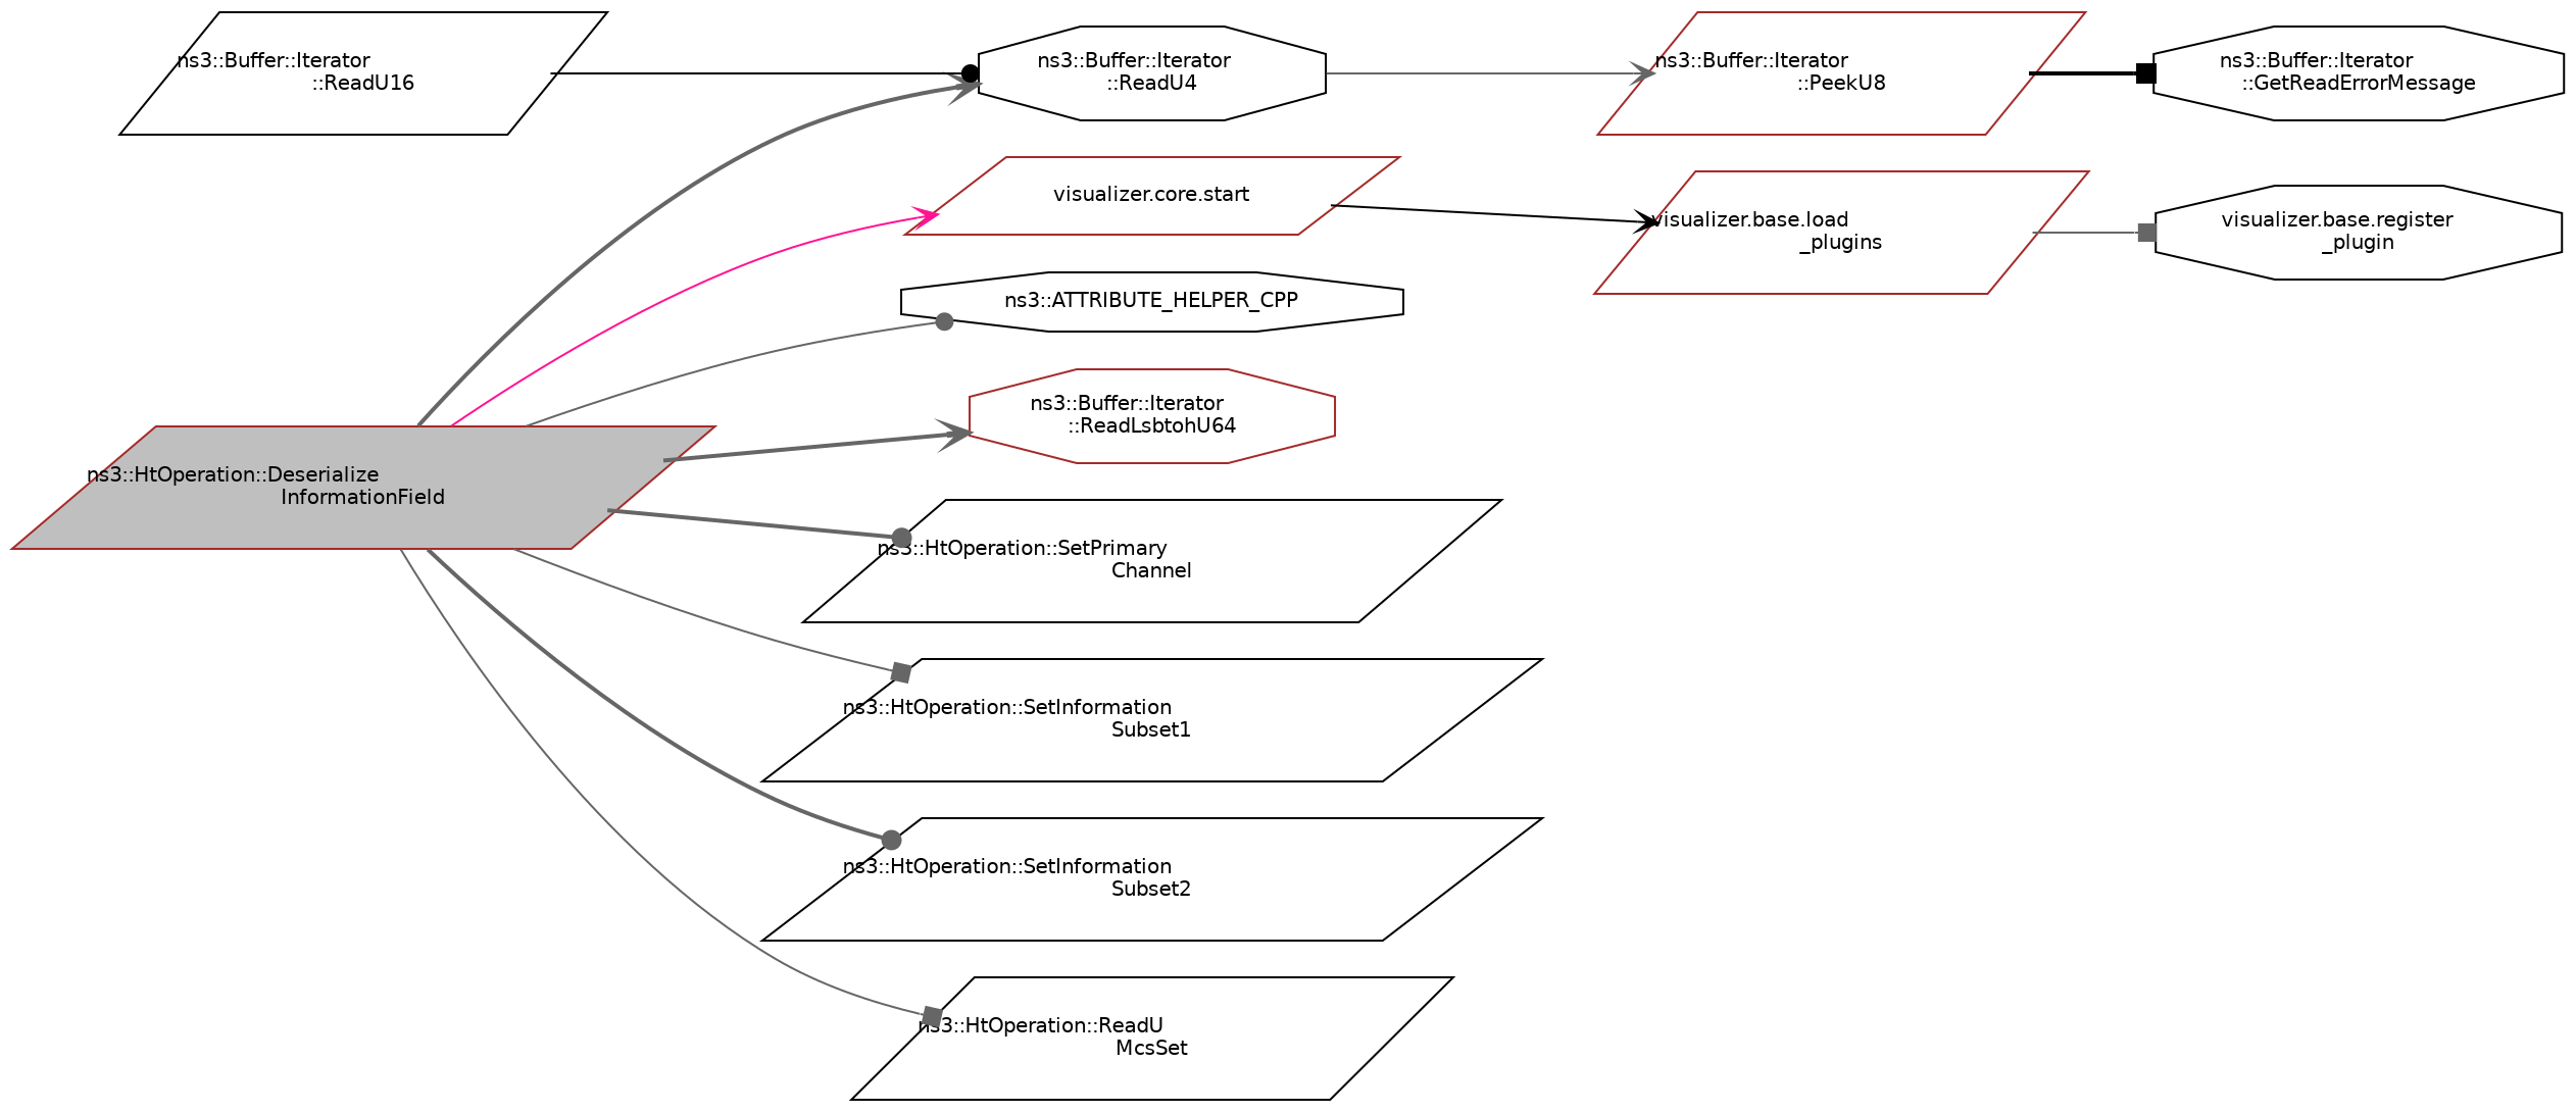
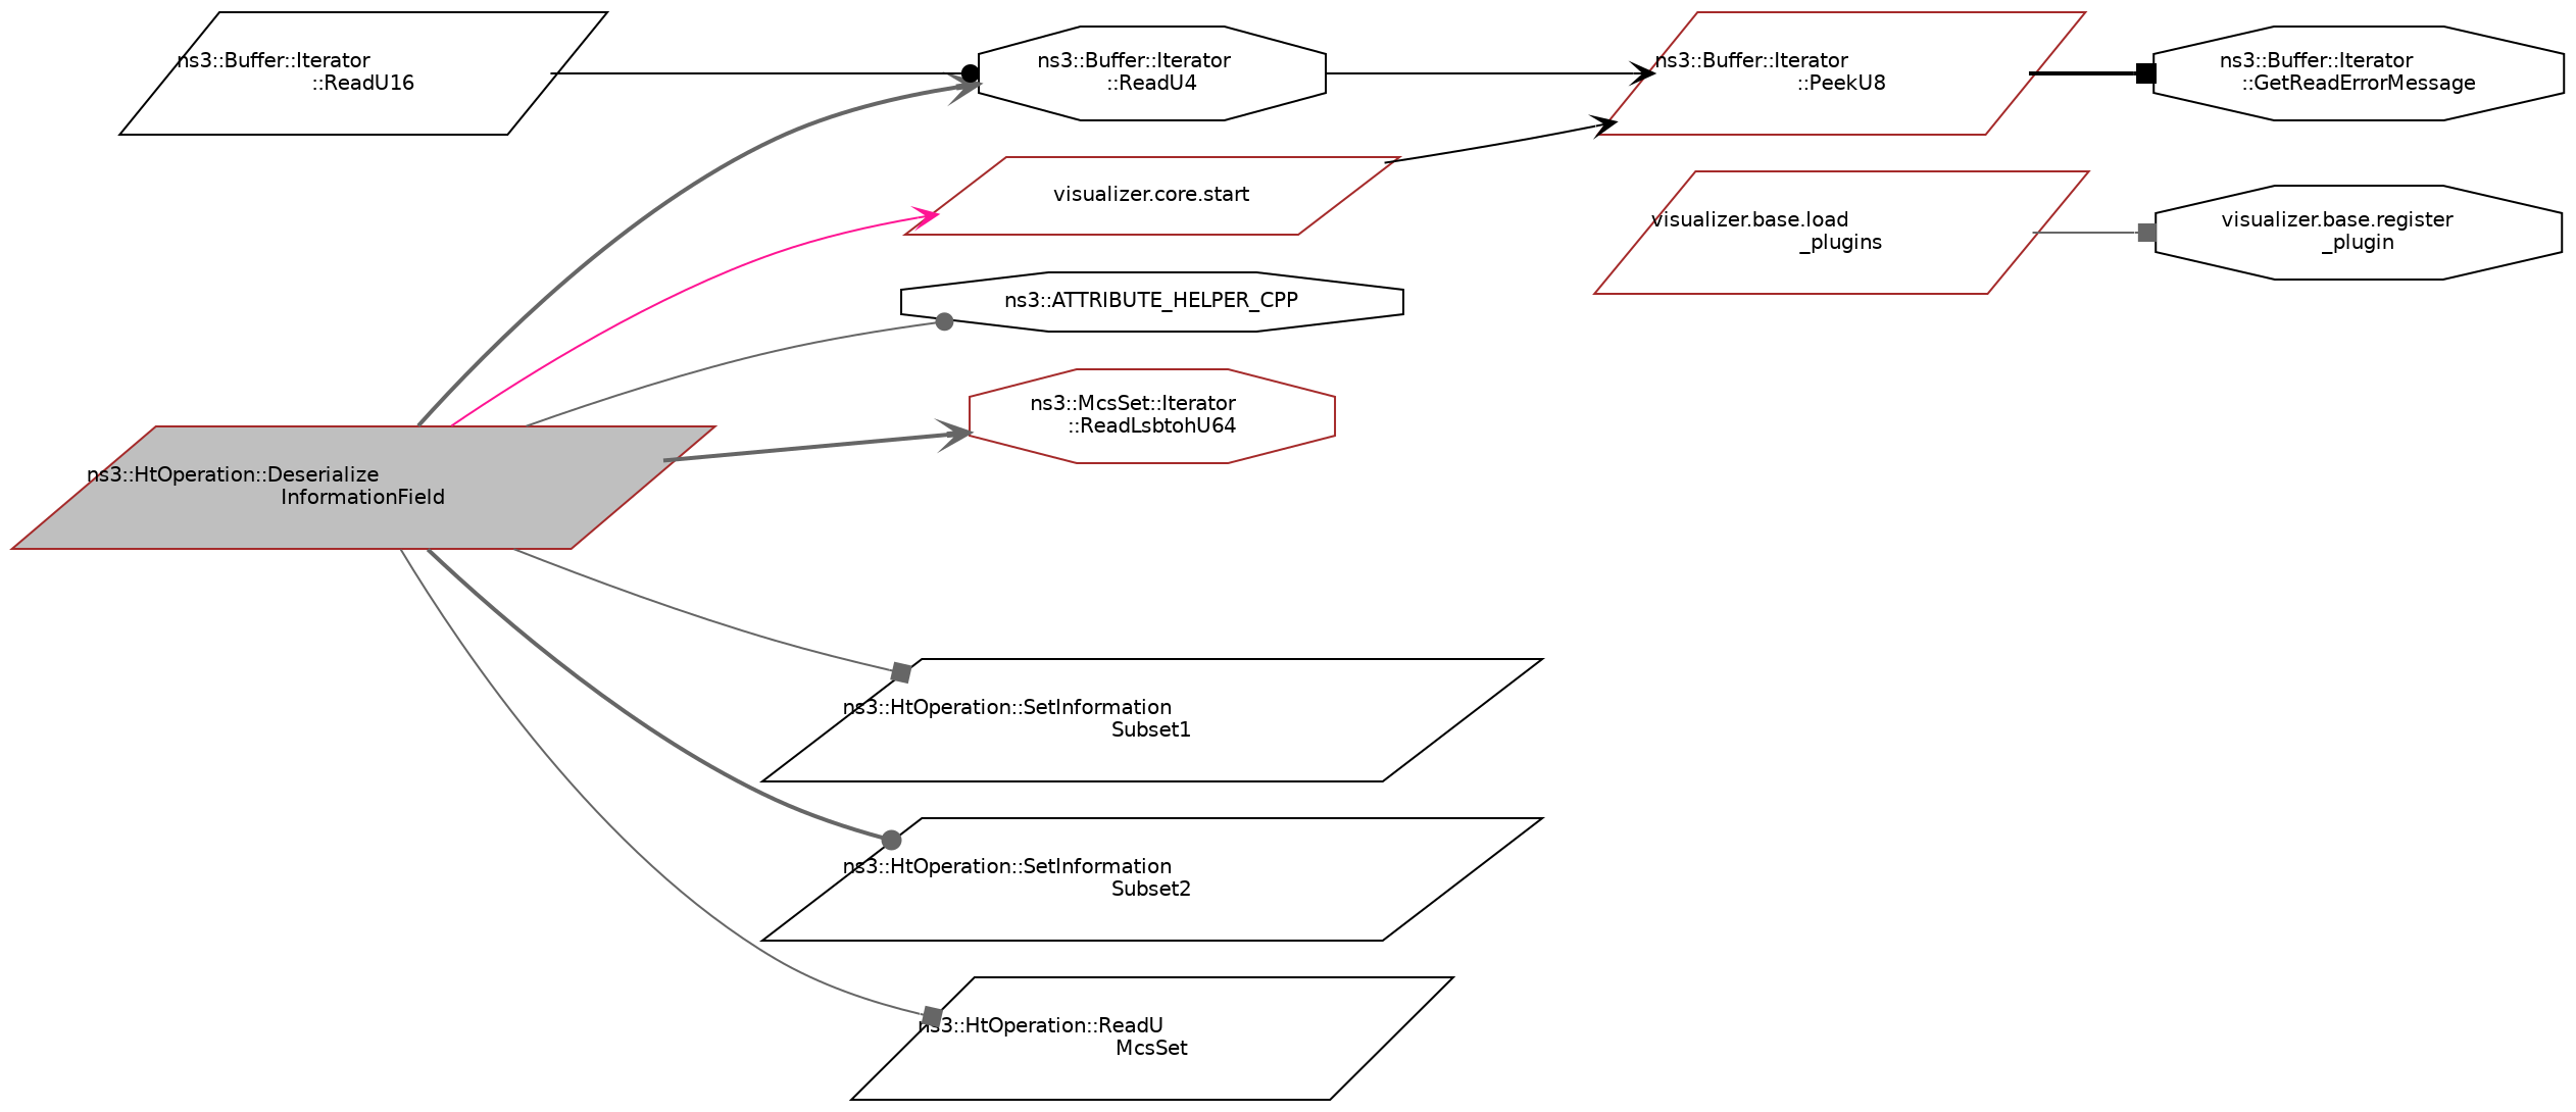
  digraph {
    rankdir=LR
    node [color=black fillcolor=white fontname=Helvetica fontsize=10 shape=parallelogram style=filled]
    edge [arrowhead=vee color=gray40 fontname=Helvetica fontsize=10 labelfontname=Helvetica labelfontsize=10 style=solid]
    n1 [color=brown fillcolor=grey75 fontcolor=black height=0.2 label="ns3::HtOperation::Deserialize\lInformationField" width=0.4]
    n2 [color=brown height=0.2 label="visualizer.core.start" width=0.4]
    n3 [height=0.2 label="ns3::Buffer::Iterator\l::ReadU4" shape=octagon width=0.4]
-   n4 [color=brown height=0.2 label="ns3::Buffer::Iterator\l::ReadLsbtohU64" shape=octagon width=0.4]
-   n5 [height=0.2 label="ns3::HtOperation::SetPrimary\lChannel" width=0.4]
+   n4 [color=brown height=0.2 label="ns3::McsSet::Iterator\l::ReadLsbtohU64" shape=octagon width=0.4]
    n6 [height=0.2 label="ns3::HtOperation::SetInformation\lSubset1" width=0.4]
    n7 [height=0.2 label="ns3::HtOperation::SetInformation\lSubset2" width=0.4]
    n8 [height=0.2 label="ns3::HtOperation::ReadU\lMcsSet" width=0.4]
    n9 [height=0.2 label="ns3::ATTRIBUTE_HELPER_CPP" shape=octagon width=0.4]
    n10 [color=brown height=0.2 label="visualizer.base.load\l_plugins" width=0.4]
    n11 [color=brown height=0.2 label="ns3::Buffer::Iterator\l::PeekU8" width=0.4]
    n12 [height=0.2 label="ns3::Buffer::Iterator\l::ReadU16" width=0.4]
    n13 [height=0.2 label="visualizer.base.register\l_plugin" shape=octagon width=0.4]
    n14 [height=0.2 label="ns3::Buffer::Iterator\l::GetReadErrorMessage" shape=octagon width=0.4]
    n1 -> n2 [color=deeppink]
    n1 -> n3 [style=bold]
    n1 -> n4 [style=bold]
-   n1 -> n5 [arrowhead=dot style=bold]
    n1 -> n6 [arrowhead=box]
    n1 -> n7 [arrowhead=dot style=bold]
    n1 -> n8 [arrowhead=box]
    n1 -> n9 [arrowhead=dot]
-   n2 -> n10 [color=black]
-   n3 -> n11
+   n2 -> n11 [color=black]
+   n3 -> n11 [color=black]
    n10 -> n13 [arrowhead=box]
    n11 -> n14 [arrowhead=box color=black style=bold]
    n12 -> n3 [arrowhead=dot color=black]
  }
